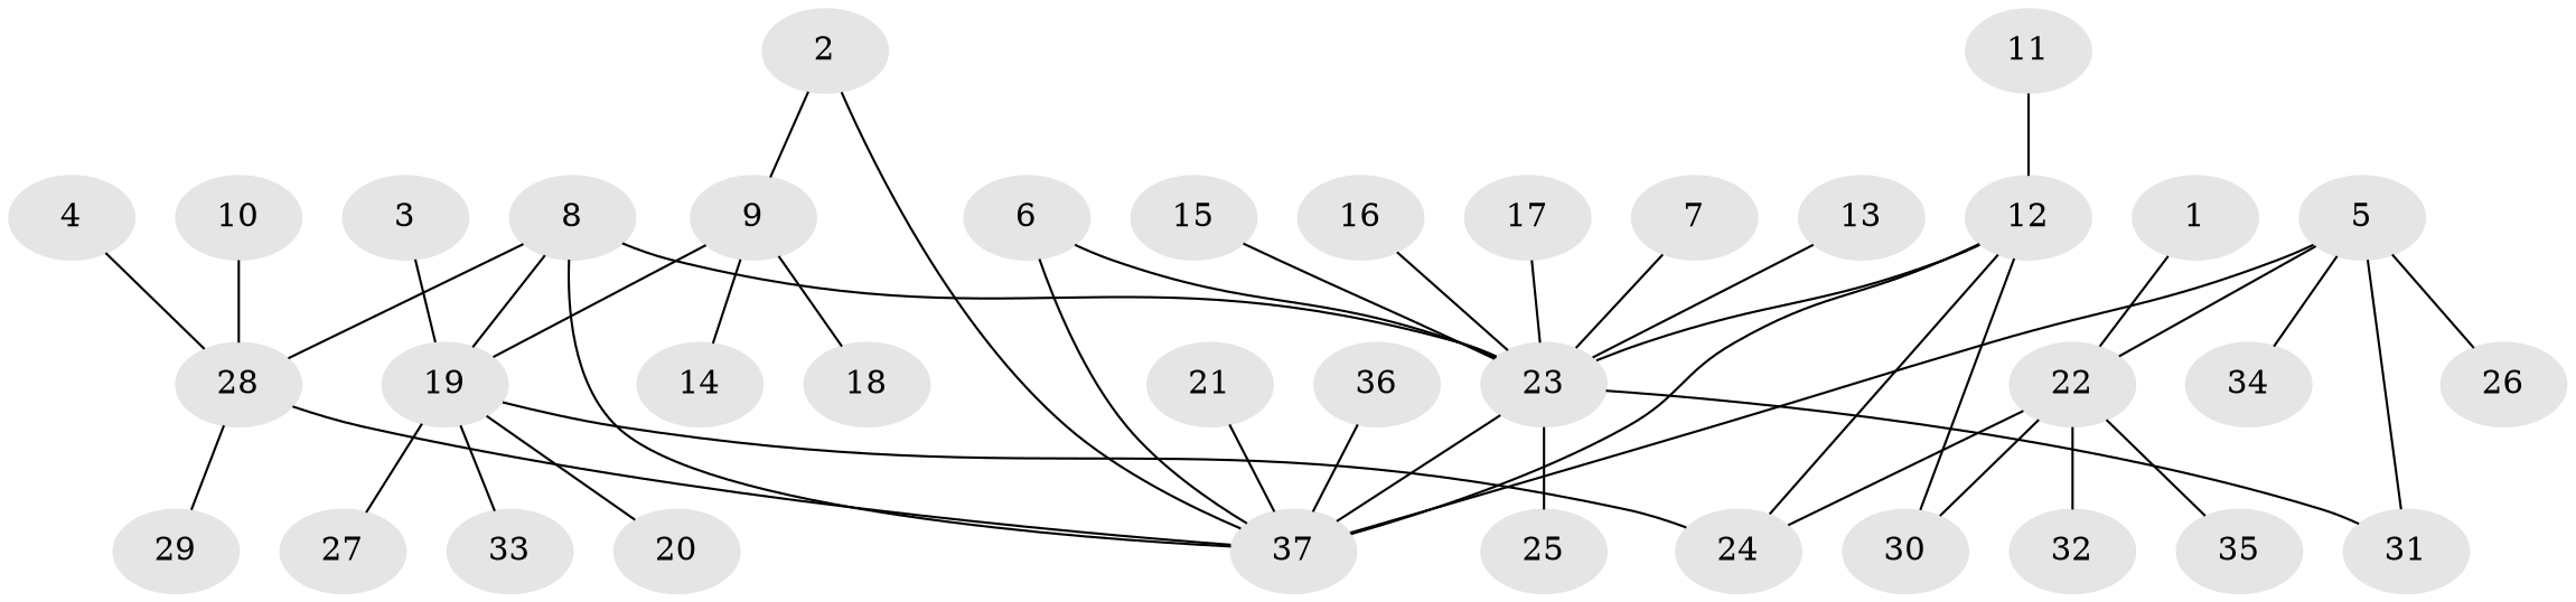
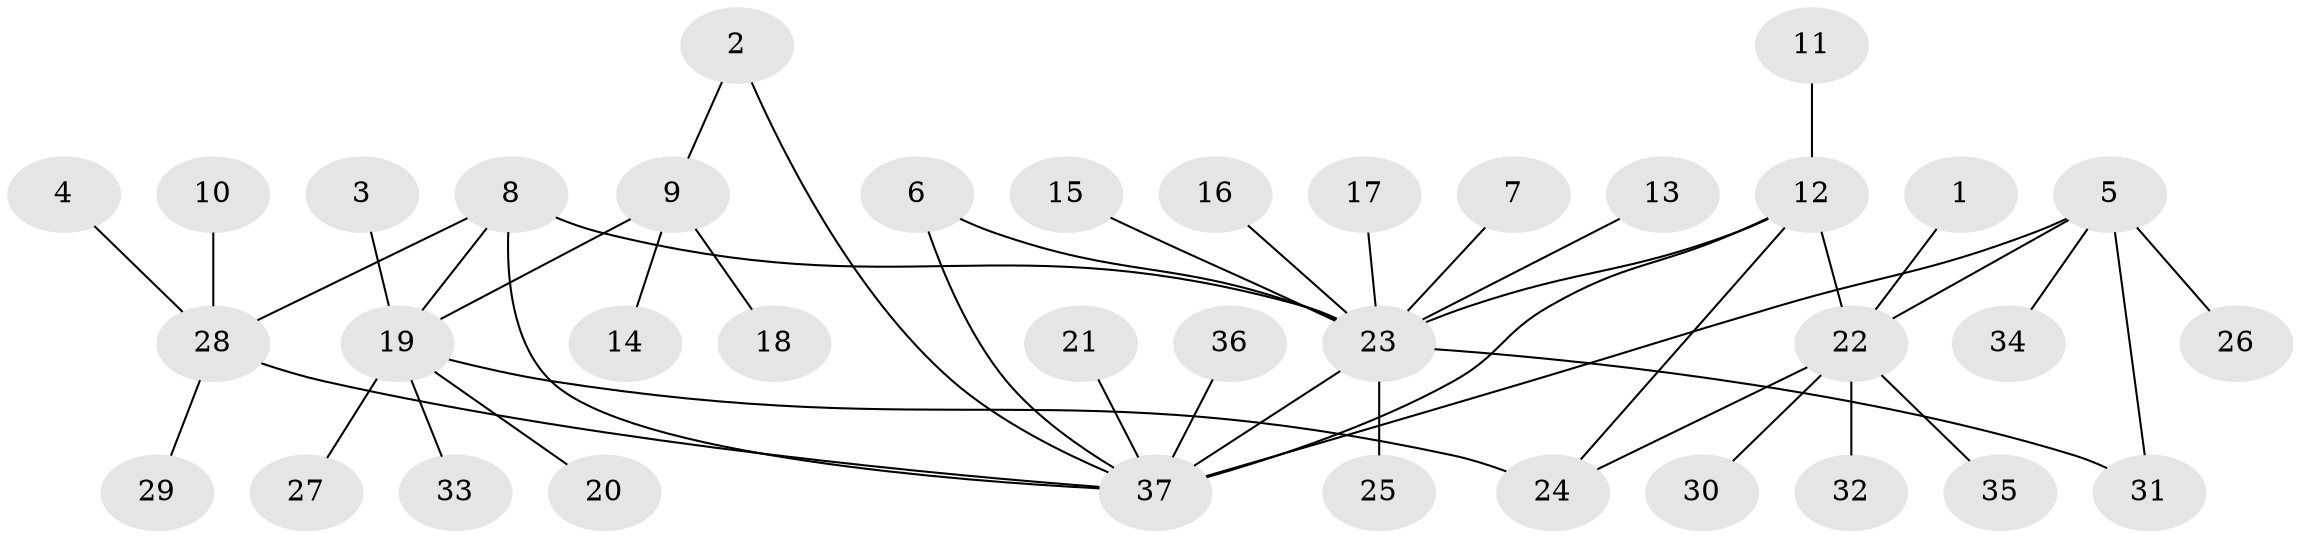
  graph {
    node [color=gray90 style=filled]
    edge [weight=1.0]
    1
    22
    24
    30
    32
    35
    2
    37
    9
    3
    19
    28
    29
    4
    5
    26
    31
    34
    6
    23
    25
    7
    8
    14
    18
    20
    27
    33
    10
    11
    12
    13
    15
    16
    17
    21
    36
    1 -- 22
    22 -- 24
    22 -- 30
    22 -- 32
    22 -- 35
    2 -- 37
    2 -- 9
    9 -- 19
    9 -- 14
    9 -- 18
    3 -- 19
    19 -- 24
    19 -- 20
    19 -- 27
    19 -- 33
    28 -- 37
    28 -- 29
    4 -- 28
    5 -- 22
    5 -- 37 [weight=2.0]
    5 -- 26
    5 -- 31
    5 -- 34
    6 -- 37
    6 -- 23
    23 -- 37 [weight=2.0]
    23 -- 31
    23 -- 25
    7 -- 23
    8 -- 37 [weight=2.0]
    8 -- 19
    8 -- 28
    8 -- 23
    10 -- 28
    11 -- 12
-   12 -- 30
+   12 -- 22
    12 -- 24
    12 -- 37
    12 -- 23
    13 -- 23
    15 -- 23
    16 -- 23
    17 -- 23
    21 -- 37
    36 -- 37
  }
